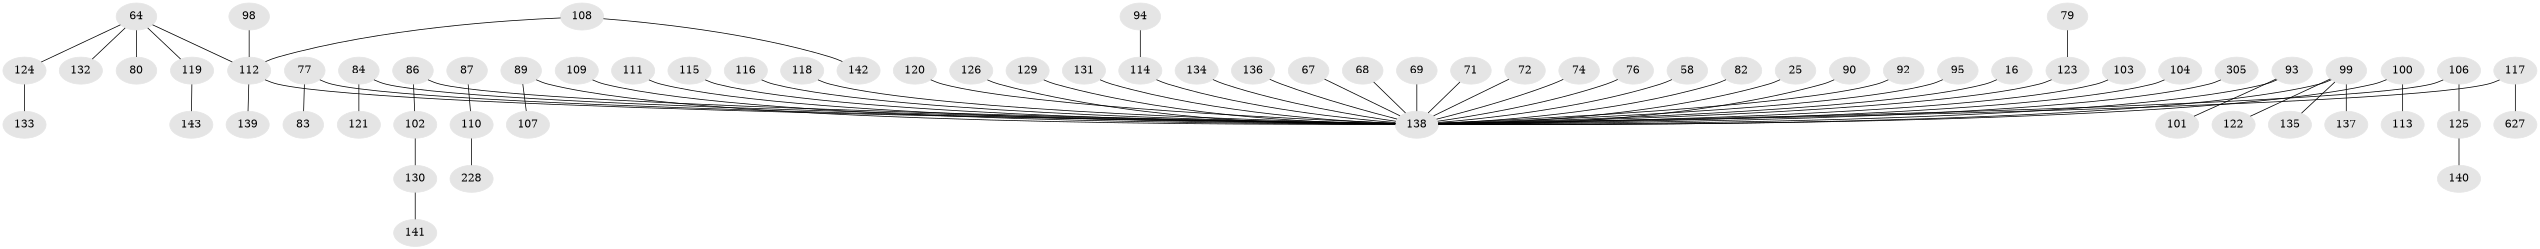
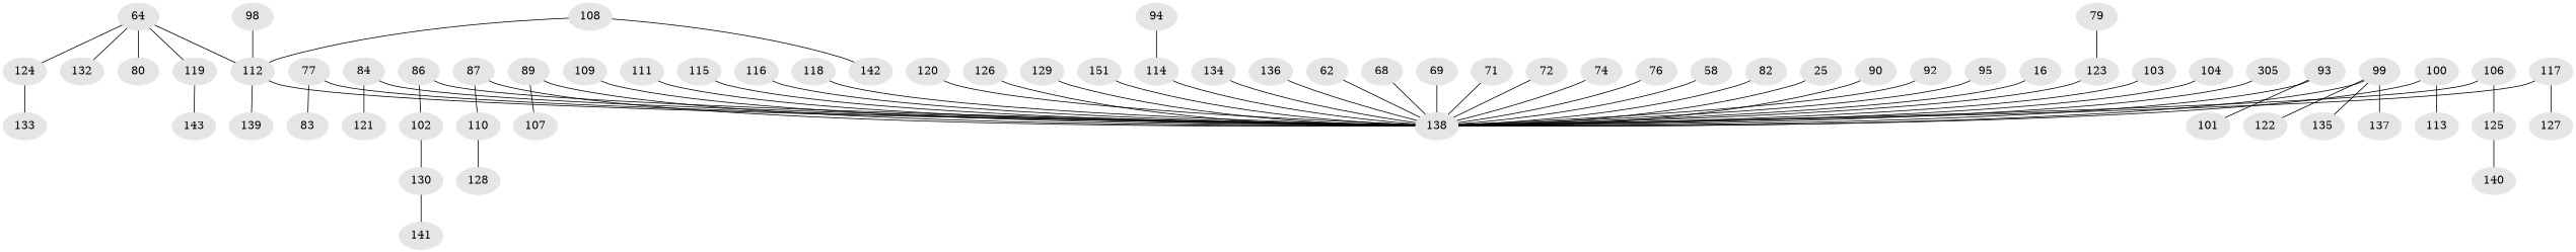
  graph {
    node [color=gray90 style=filled]
    64 [super="+40"]
    80
    112 [super="+73+81"]
    119
    124
    132
    138 [super="+55+43+49+37+47+91+75+65+51+58+56+57+66+60"]
    139
    143
    133
-   67
+   67 [label=62]
    68
    69
    71
    72
    74
    76
    77
    83
    n20 [label=58]
    123 [super="+46"]
    79
    82
    84
    121
    n26 [label=25]
    86
    102
    130
    87
    110
-   128 [label=228]
+   128
    89
    107
    90
    92
    93
    101
    114 [super="+63"]
    94
    95
    n42 [label=16]
    98
    99 [super="+97"]
    122
    135
    137
    100
    113
    141
    103
    104
    n53 [label=305]
    106
    125
    140
    108
    142
    109
    111
    115
    116
    117 [super="+62"]
-   127 [label=627]
+   127
    118
    120
    126
    129
-   131
+   131 [label=151]
    134
    136 [super="+59"]
    64 -- 80
    64 -- 112
    64 -- 119
    64 -- 124
    64 -- 132
    112 -- 138
    112 -- 139
    119 -- 143
    124 -- 133
    67 -- 138
    68 -- 138
    69 -- 138
    71 -- 138
    72 -- 138
    74 -- 138
    76 -- 138
    77 -- 138
    77 -- 83
    n20 -- 138
    123 -- 138
    79 -- 123
    82 -- 138
    84 -- 138
    84 -- 121
    n26 -- 138
    86 -- 138
    86 -- 102
    102 -- 130
    130 -- 141
+   87 -- 138
    87 -- 110
    110 -- 128
    89 -- 138
    89 -- 107
    90 -- 138
    92 -- 138
    93 -- 138
    93 -- 101
    114 -- 138
    94 -- 114
    95 -- 138
    n42 -- 138
    98 -- 112
    99 -- 138
    99 -- 122
    99 -- 135
    99 -- 137
    100 -- 138
    100 -- 113
    103 -- 138
    104 -- 138
    n53 -- 138
    106 -- 138
    106 -- 125
    125 -- 140
    108 -- 112
    108 -- 142
    109 -- 138
    111 -- 138
    115 -- 138
    116 -- 138
    117 -- 138
    117 -- 127
    118 -- 138
    120 -- 138
    126 -- 138
    129 -- 138
    131 -- 138
    134 -- 138
    136 -- 138
  }
